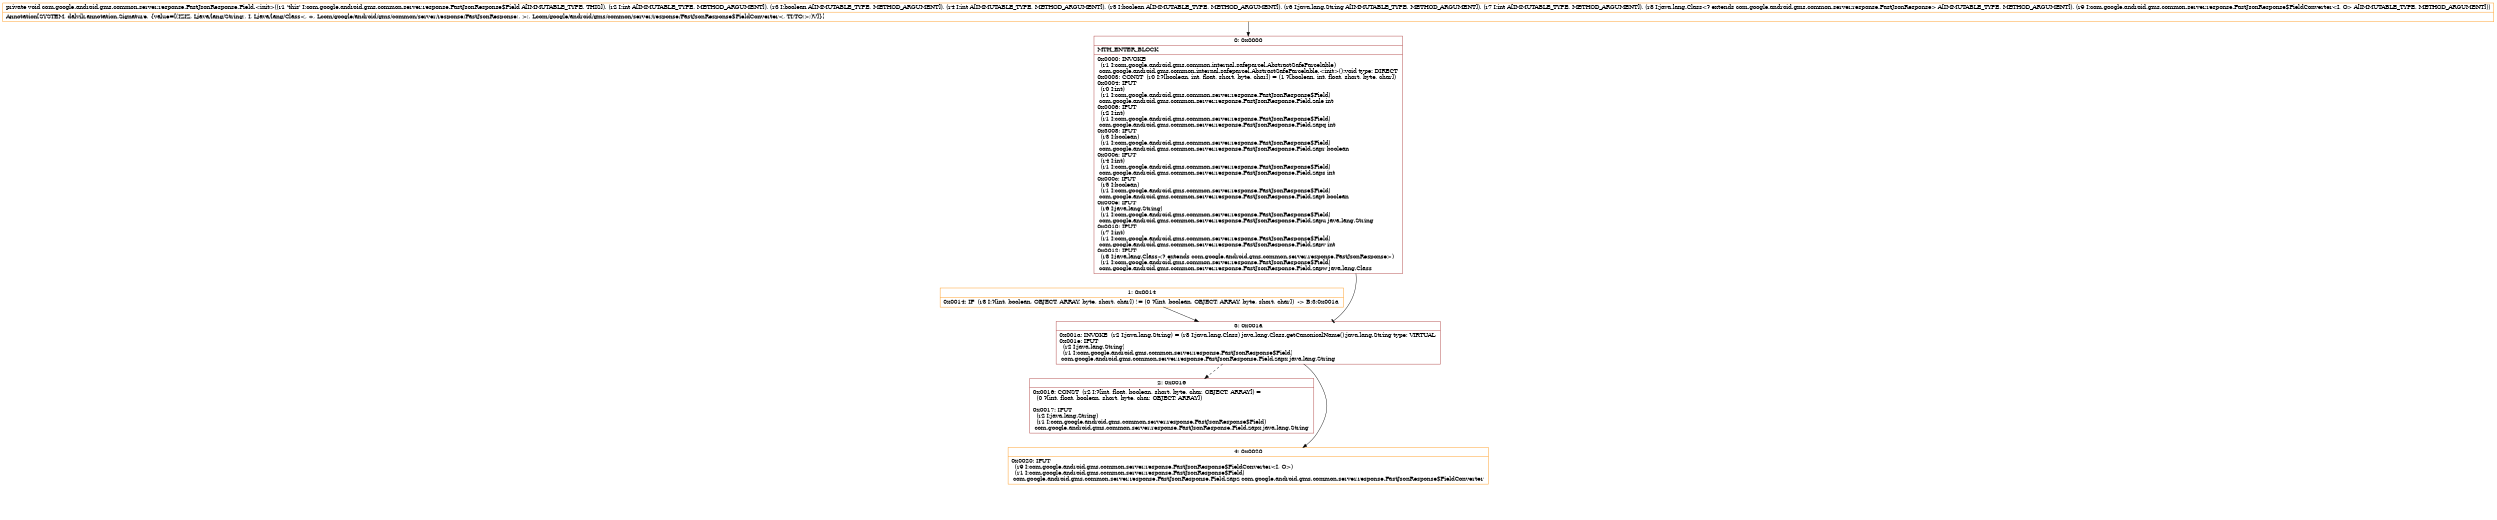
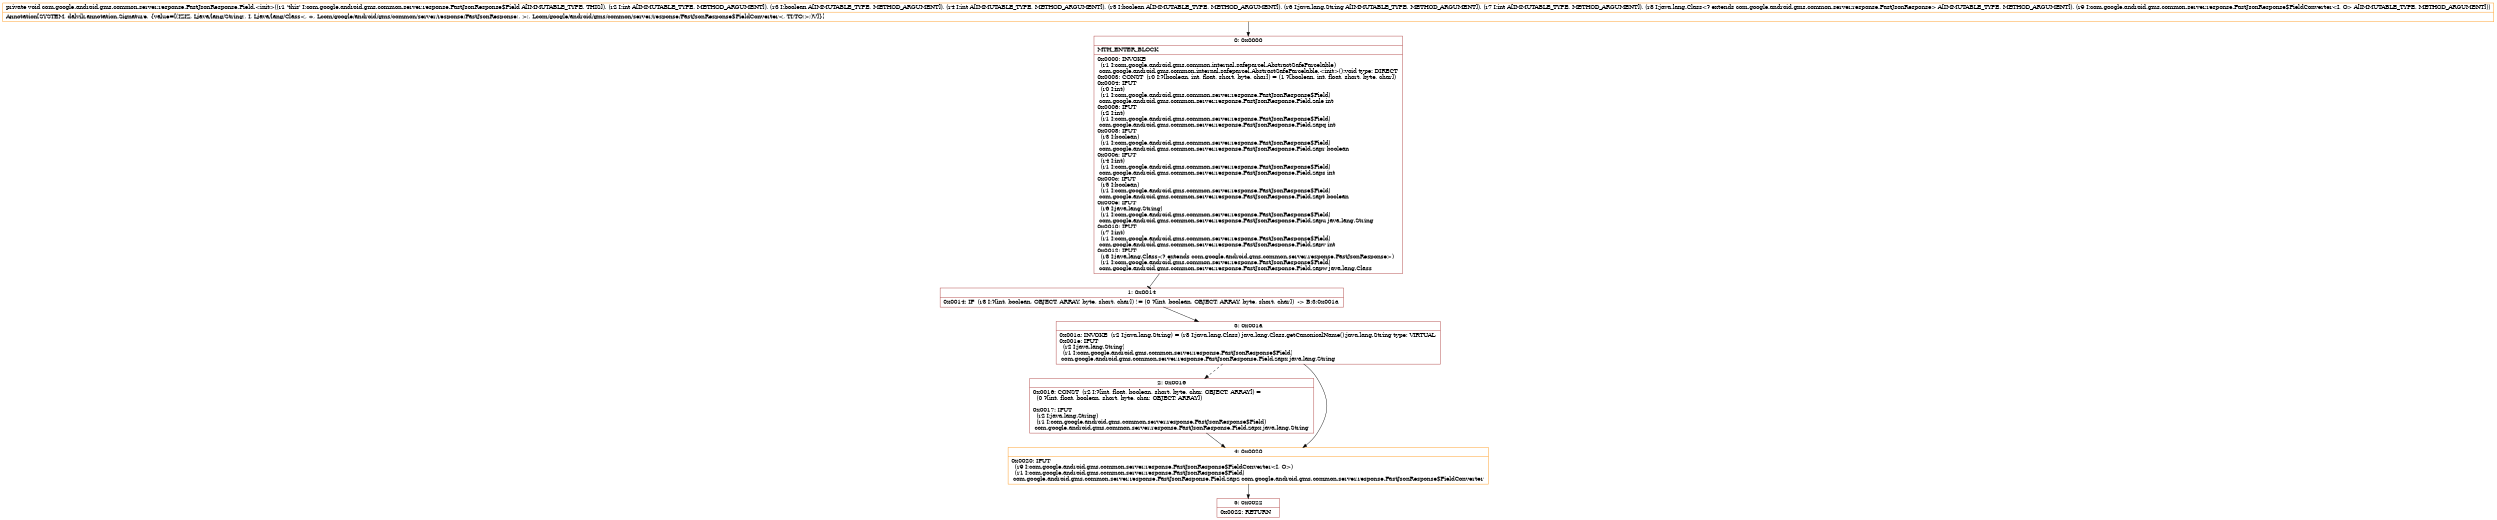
  digraph {
    node [color=brown shape=record]
    edge [arrowhead=normal]
-   n1 [label="{0\:\ 0x0000|MTH_ENTER_BLOCK\l|0x0000: INVOKE  \l  (r1 I:com.google.android.gms.common.internal.safeparcel.AbstractSafeParcelable)\l com.google.android.gms.common.internal.safeparcel.AbstractSafeParcelable.\<init\>():void type: DIRECT \l0x0003: CONST  (r0 I:?[boolean, int, float, short, byte, char]) = (1 ?[boolean, int, float, short, byte, char]) \l0x0004: IPUT  \l  (r0 I:int)\l  (r1 I:com.google.android.gms.common.server.response.FastJsonResponse$Field)\l com.google.android.gms.common.server.response.FastJsonResponse.Field.zale int \l0x0006: IPUT  \l  (r2 I:int)\l  (r1 I:com.google.android.gms.common.server.response.FastJsonResponse$Field)\l com.google.android.gms.common.server.response.FastJsonResponse.Field.zapq int \l0x3008: IPUT  \l  (r3 I:boolean)\l  (r1 I:com.google.android.gms.common.server.response.FastJsonResponse$Field)\l com.google.android.gms.common.server.response.FastJsonResponse.Field.zapr boolean \l0x000a: IPUT  \l  (r4 I:int)\l  (r1 I:com.google.android.gms.common.server.response.FastJsonResponse$Field)\l com.google.android.gms.common.server.response.FastJsonResponse.Field.zaps int \l0x000c: IPUT  \l  (r5 I:boolean)\l  (r1 I:com.google.android.gms.common.server.response.FastJsonResponse$Field)\l com.google.android.gms.common.server.response.FastJsonResponse.Field.zapt boolean \l0x000e: IPUT  \l  (r6 I:java.lang.String)\l  (r1 I:com.google.android.gms.common.server.response.FastJsonResponse$Field)\l com.google.android.gms.common.server.response.FastJsonResponse.Field.zapu java.lang.String \l0x0010: IPUT  \l  (r7 I:int)\l  (r1 I:com.google.android.gms.common.server.response.FastJsonResponse$Field)\l com.google.android.gms.common.server.response.FastJsonResponse.Field.zapv int \l0x0012: IPUT  \l  (r8 I:java.lang.Class\<? extends com.google.android.gms.common.server.response.FastJsonResponse\>)\l  (r1 I:com.google.android.gms.common.server.response.FastJsonResponse$Field)\l com.google.android.gms.common.server.response.FastJsonResponse.Field.zapw java.lang.Class \l}"]
-   n2 [color=darkorange label="{1\:\ 0x0014|0x0014: IF  (r8 I:?[int, boolean, OBJECT, ARRAY, byte, short, char]) != (0 ?[int, boolean, OBJECT, ARRAY, byte, short, char])  \-\> B:3:0x001a \l}"]
+   n1 [label="{0\:\ 0x0000|MTH_ENTER_BLOCK\l|0x0000: INVOKE  \l  (r1 I:com.google.android.gms.common.internal.safeparcel.AbstractSafeParcelable)\l com.google.android.gms.common.internal.safeparcel.AbstractSafeParcelable.\<init\>():void type: DIRECT \l0x0003: CONST  (r0 I:?[boolean, int, float, short, byte, char]) = (1 ?[boolean, int, float, short, byte, char]) \l0x0004: IPUT  \l  (r0 I:int)\l  (r1 I:com.google.android.gms.common.server.response.FastJsonResponse$Field)\l com.google.android.gms.common.server.response.FastJsonResponse.Field.zale int \l0x0006: IPUT  \l  (r2 I:int)\l  (r1 I:com.google.android.gms.common.server.response.FastJsonResponse$Field)\l com.google.android.gms.common.server.response.FastJsonResponse.Field.zapq int \l0x0008: IPUT  \l  (r3 I:boolean)\l  (r1 I:com.google.android.gms.common.server.response.FastJsonResponse$Field)\l com.google.android.gms.common.server.response.FastJsonResponse.Field.zapr boolean \l0x000a: IPUT  \l  (r4 I:int)\l  (r1 I:com.google.android.gms.common.server.response.FastJsonResponse$Field)\l com.google.android.gms.common.server.response.FastJsonResponse.Field.zaps int \l0x000c: IPUT  \l  (r5 I:boolean)\l  (r1 I:com.google.android.gms.common.server.response.FastJsonResponse$Field)\l com.google.android.gms.common.server.response.FastJsonResponse.Field.zapt boolean \l0x000e: IPUT  \l  (r6 I:java.lang.String)\l  (r1 I:com.google.android.gms.common.server.response.FastJsonResponse$Field)\l com.google.android.gms.common.server.response.FastJsonResponse.Field.zapu java.lang.String \l0x0010: IPUT  \l  (r7 I:int)\l  (r1 I:com.google.android.gms.common.server.response.FastJsonResponse$Field)\l com.google.android.gms.common.server.response.FastJsonResponse.Field.zapv int \l0x0012: IPUT  \l  (r8 I:java.lang.Class\<? extends com.google.android.gms.common.server.response.FastJsonResponse\>)\l  (r1 I:com.google.android.gms.common.server.response.FastJsonResponse$Field)\l com.google.android.gms.common.server.response.FastJsonResponse.Field.zapw java.lang.Class \l}"]
+   n2 [label="{1\:\ 0x0014|0x0014: IF  (r8 I:?[int, boolean, OBJECT, ARRAY, byte, short, char]) != (0 ?[int, boolean, OBJECT, ARRAY, byte, short, char])  \-\> B:3:0x001a \l}"]
    n3 [label="{3\:\ 0x001a|0x001a: INVOKE  (r2 I:java.lang.String) = (r8 I:java.lang.Class) java.lang.Class.getCanonicalName():java.lang.String type: VIRTUAL \l0x001e: IPUT  \l  (r2 I:java.lang.String)\l  (r1 I:com.google.android.gms.common.server.response.FastJsonResponse$Field)\l com.google.android.gms.common.server.response.FastJsonResponse.Field.zapx java.lang.String \l}"]
    n4 [label="{2\:\ 0x0016|0x0016: CONST  (r2 I:?[int, float, boolean, short, byte, char, OBJECT, ARRAY]) = \l  (0 ?[int, float, boolean, short, byte, char, OBJECT, ARRAY])\l \l0x0017: IPUT  \l  (r2 I:java.lang.String)\l  (r1 I:com.google.android.gms.common.server.response.FastJsonResponse$Field)\l com.google.android.gms.common.server.response.FastJsonResponse.Field.zapx java.lang.String \l}"]
    n5 [color=darkorange label="{4\:\ 0x0020|0x0020: IPUT  \l  (r9 I:com.google.android.gms.common.server.response.FastJsonResponse$FieldConverter\<I, O\>)\l  (r1 I:com.google.android.gms.common.server.response.FastJsonResponse$Field)\l com.google.android.gms.common.server.response.FastJsonResponse.Field.zapz com.google.android.gms.common.server.response.FastJsonResponse$FieldConverter \l}"]
+   n6 [label="{5\:\ 0x0022|0x0022: RETURN   \l}"]
    n7 [color=darkorange label="{private void com.google.android.gms.common.server.response.FastJsonResponse.Field.\<init\>((r1 'this' I:com.google.android.gms.common.server.response.FastJsonResponse$Field A[IMMUTABLE_TYPE, THIS]), (r2 I:int A[IMMUTABLE_TYPE, METHOD_ARGUMENT]), (r3 I:boolean A[IMMUTABLE_TYPE, METHOD_ARGUMENT]), (r4 I:int A[IMMUTABLE_TYPE, METHOD_ARGUMENT]), (r5 I:boolean A[IMMUTABLE_TYPE, METHOD_ARGUMENT]), (r6 I:java.lang.String A[IMMUTABLE_TYPE, METHOD_ARGUMENT]), (r7 I:int A[IMMUTABLE_TYPE, METHOD_ARGUMENT]), (r8 I:java.lang.Class\<? extends com.google.android.gms.common.server.response.FastJsonResponse\> A[IMMUTABLE_TYPE, METHOD_ARGUMENT]), (r9 I:com.google.android.gms.common.server.response.FastJsonResponse$FieldConverter\<I, O\> A[IMMUTABLE_TYPE, METHOD_ARGUMENT]))  | Annotation[SYSTEM, dalvik.annotation.Signature, \{value=[(IZIZ, Ljava\/lang\/String;, I, Ljava\/lang\/Class\<, +, Lcom\/google\/android\/gms\/common\/server\/response\/FastJsonResponse;, \>;, Lcom\/google\/android\/gms\/common\/server\/response\/FastJsonResponse$FieldConverter\<, TI;TO;\>;)V]\}]\l}"]
-   n1 -> n3 [arrowhead=tee]
+   n1 -> n2 [arrowhead=tee]
    n2 -> n3
    n3 -> n4 [style=dashed]
    n3 -> n5
+   n4 -> n5
+   n5 -> n6
    n7 -> n1
  }
